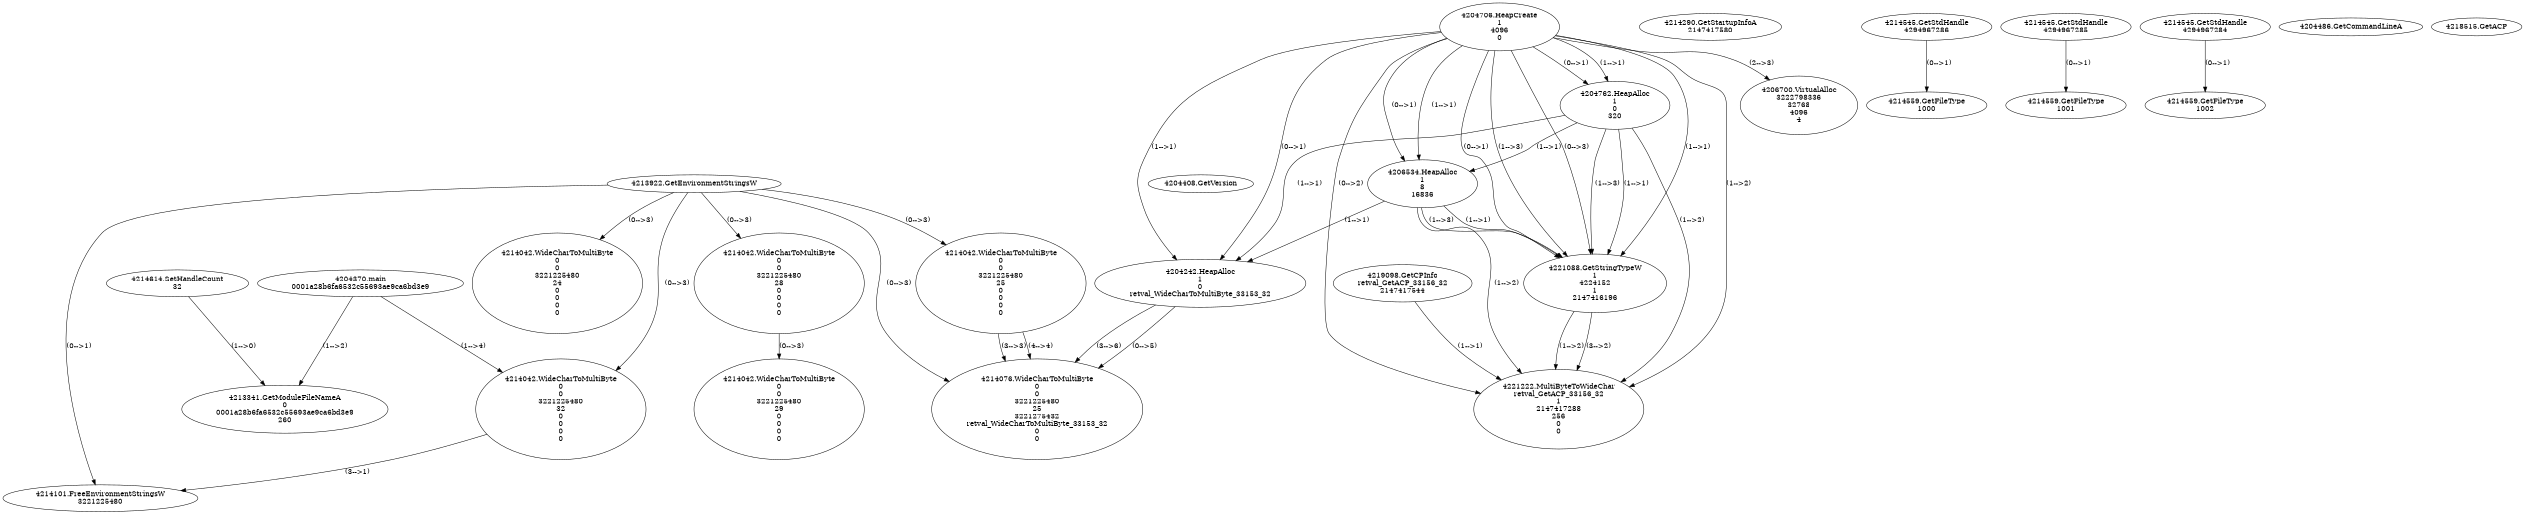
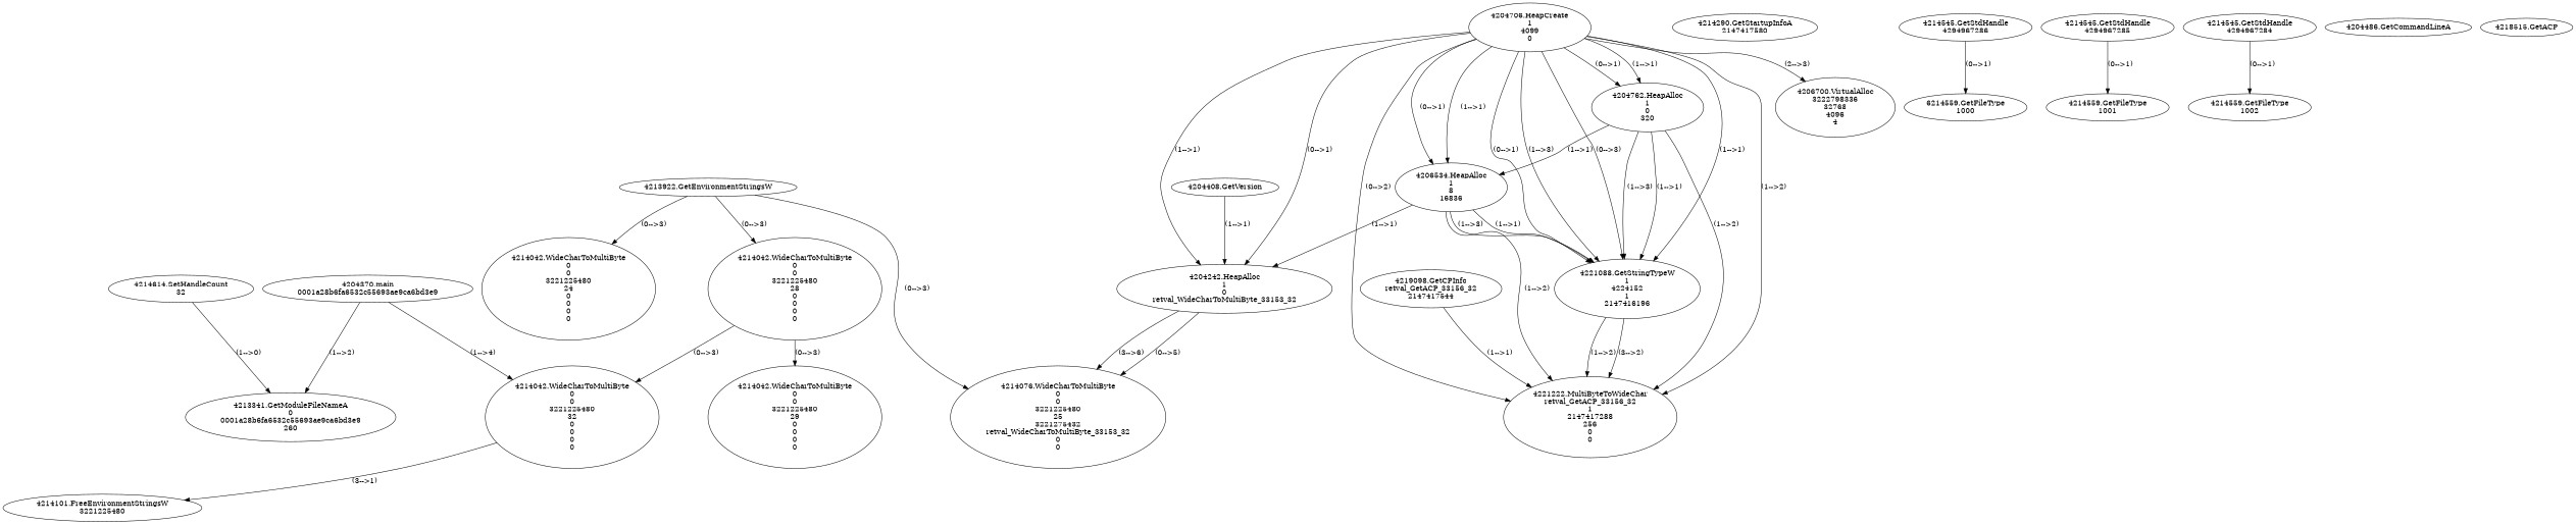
  digraph {
    n1 [label="4204370.main\n0001a28b6fa6532c55693ae9ca6bd3e9"]
    n2 [label="4213341.GetModuleFileNameA\n0\n0001a28b6fa6532c55693ae9ca6bd3e9\n260"]
    n3 [label="4214042.WideCharToMultiByte\n0\n0\n3221225480\n32\n0\n0\n0\n0"]
    n4 [label="4204408.GetVersion\n"]
-   n5 [label="4204706.HeapCreate\n1\n4096\n0"]
+   n5 [label="4204706.HeapCreate\n1\n4099\n0"]
    n6 [label="4204762.HeapAlloc\n1\n0\n320"]
    n7 [label="4206534.HeapAlloc\n1\n8\n16836"]
    n8 [label="4206700.VirtualAlloc\n3222798336\n32768\n4096\n4"]
    n9 [label="4221088.GetStringTypeW\n1\n4224152\n1\n2147416196"]
    n10 [label="4221222.MultiByteToWideChar\nretval_GetACP_33156_32\n1\n2147417288\n256\n0\n0"]
    n11 [label="4204242.HeapAlloc\n1\n0\nretval_WideCharToMultiByte_33153_32"]
    n12 [label="4214076.WideCharToMultiByte\n0\n0\n3221225480\n25\n3221275432\nretval_WideCharToMultiByte_33153_32\n0\n0"]
    n13 [label="4214290.GetStartupInfoA\n2147417580"]
    n14 [label="4214545.GetStdHandle\n4294967286"]
-   n15 [label="4214559.GetFileType\n1000"]
+   n15 [label="6214559.GetFileType\n1000"]
    n16 [label="4214545.GetStdHandle\n4294967285"]
    n17 [label="4214559.GetFileType\n1001"]
    n18 [label="4214545.GetStdHandle\n4294967284"]
    n19 [label="4214559.GetFileType\n1002"]
    n20 [label="4214614.SetHandleCount\n32"]
    n21 [label="4214101.FreeEnvironmentStringsW\n3221225480"]
    n22 [label="4204486.GetCommandLineA\n"]
    n23 [label="4213922.GetEnvironmentStringsW\n"]
    n24 [label="4214042.WideCharToMultiByte\n0\n0\n3221225480\n24\n0\n0\n0\n0"]
-   n25 [label="4214042.WideCharToMultiByte\n0\n0\n3221225480\n25\n0\n0\n0\n0"]
    n26 [label="4214042.WideCharToMultiByte\n0\n0\n3221225480\n28\n0\n0\n0\n0"]
    n27 [label="4214042.WideCharToMultiByte\n0\n0\n3221225480\n29\n0\n0\n0\n0"]
    n28 [label="4218515.GetACP\n"]
    n29 [label="4219098.GetCPInfo\nretval_GetACP_33156_32\n2147417544"]
    n1 -> n2 [label="(1-->2)"]
    n1 -> n3 [label="(1-->4)"]
    n3 -> n21 [label="(3-->1)"]
    n5 -> n6 [label="(1-->1)"]
    n5 -> n6 [label="(0-->1)"]
    n5 -> n7 [label="(1-->1)"]
    n5 -> n7 [label="(0-->1)"]
    n5 -> n8 [label="(2-->3)"]
    n5 -> n9 [label="(1-->1)"]
    n5 -> n9 [label="(0-->1)"]
    n5 -> n9 [label="(1-->3)"]
    n5 -> n9 [label="(0-->3)"]
    n5 -> n10 [label="(1-->2)"]
    n5 -> n10 [label="(0-->2)"]
    n5 -> n11 [label="(1-->1)"]
    n5 -> n11 [label="(0-->1)"]
    n6 -> n7 [label="(1-->1)"]
    n6 -> n9 [label="(1-->1)"]
    n6 -> n9 [label="(1-->3)"]
    n6 -> n10 [label="(1-->2)"]
-   n6 -> n11 [label="(1-->1)"]
+   n4 -> n11 [label="(1-->1)"]
    n7 -> n9 [label="(1-->1)"]
    n7 -> n9 [label="(1-->3)"]
    n7 -> n10 [label="(1-->2)"]
    n7 -> n11 [label="(1-->1)"]
    n9 -> n10 [label="(1-->2)"]
    n9 -> n10 [label="(3-->2)"]
    n11 -> n12 [label="(0-->5)"]
    n11 -> n12 [label="(3-->6)"]
    n14 -> n15 [label="(0-->1)"]
    n16 -> n17 [label="(0-->1)"]
    n18 -> n19 [label="(0-->1)"]
    n20 -> n2 [label="(1-->0)"]
-   n23 -> n3 [label="(0-->3)"]
+   n26 -> n3 [label="(0-->3)"]
    n23 -> n12 [label="(0-->3)"]
-   n23 -> n21 [label="(0-->1)"]
    n23 -> n24 [label="(0-->3)"]
-   n23 -> n25 [label="(0-->3)"]
    n23 -> n26 [label="(0-->3)"]
-   n25 -> n12 [label="(3-->3)"]
-   n25 -> n12 [label="(4-->4)"]
    n26 -> n27 [label="(0-->3)"]
    n29 -> n10 [label="(1-->1)"]
  }
